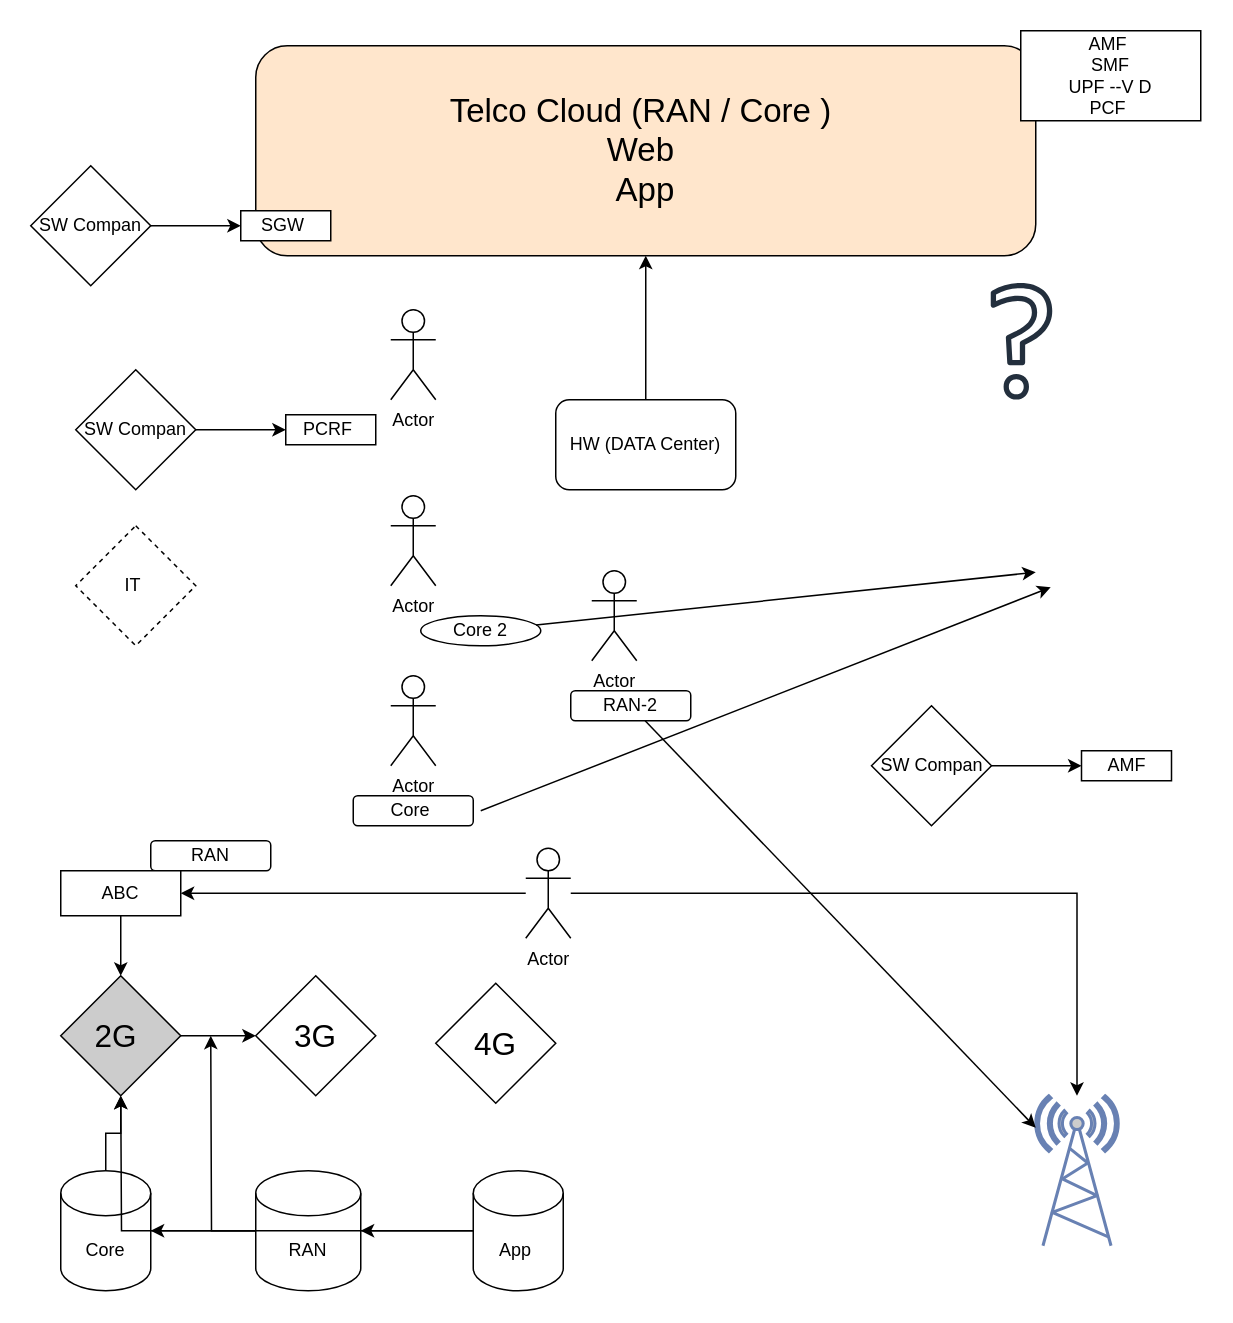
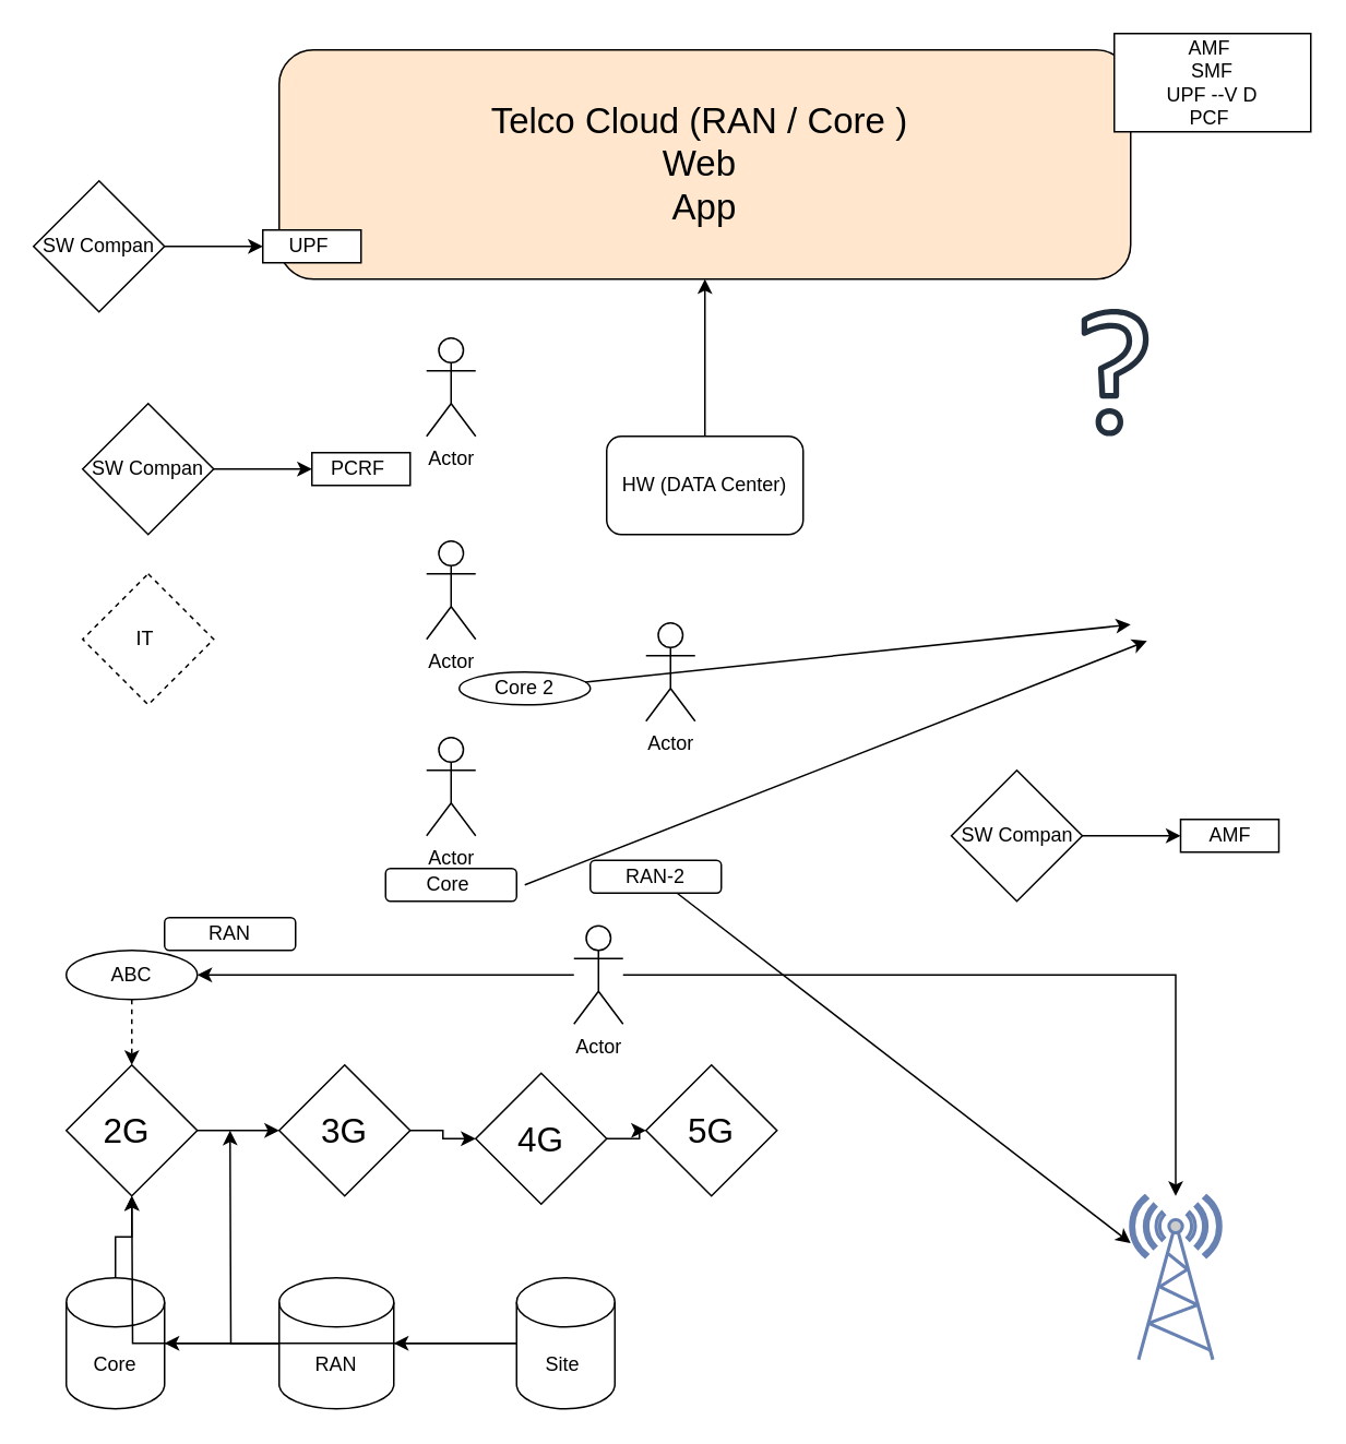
  <mxCell id="0" />
  <mxCell id="1" parent="0" />
  <mxCell id="2" value="&lt;font style=&quot;font-size: 22px;&quot;&gt;Telco Cloud (RAN / Core )&amp;nbsp;&lt;/font&gt;&lt;div&gt;&lt;font style=&quot;font-size: 22px;&quot;&gt;Web&amp;nbsp;&lt;/font&gt;&lt;/div&gt;&lt;div&gt;&lt;font style=&quot;font-size: 22px;&quot;&gt;App&lt;/font&gt;&lt;/div&gt;" style="rounded=1;whiteSpace=wrap;html=1;fillColor=#ffe6cc;" vertex="1" parent="1"><mxGeometry x="170" y="30" width="520" height="140" as="geometry" /></mxCell>
  <mxCell id="3" value="" style="endArrow=classic;html=1;rounded=0;entryX=0.5;entryY=1;entryDx=0;entryDy=0;" edge="1" parent="1" target="2"><mxGeometry width="50" height="50" relative="1" as="geometry"><mxPoint x="430" y="270" as="sourcePoint" /><mxPoint x="500" y="190" as="targetPoint" /></mxGeometry></mxCell>
  <mxCell id="4" value="HW (DATA Center)" style="rounded=1;whiteSpace=wrap;html=1;" vertex="1" parent="1"><mxGeometry x="370" y="266" width="120" height="60" as="geometry" /></mxCell>
  <mxCell id="5" value="" style="sketch=0;outlineConnect=0;fontColor=#232F3E;gradientColor=none;fillColor=#232F3D;strokeColor=none;dashed=0;verticalLabelPosition=bottom;verticalAlign=top;align=center;html=1;fontSize=12;fontStyle=0;aspect=fixed;pointerEvents=1;shape=mxgraph.aws4.question;" vertex="1" parent="1"><mxGeometry x="660" y="188" width="41" height="78" as="geometry" /></mxCell>
  <mxCell id="6" style="edgeStyle=orthogonalEdgeStyle;rounded=0;orthogonalLoop=1;jettySize=auto;html=1;" edge="1" parent="1" source="7"><mxGeometry relative="1" as="geometry"><mxPoint x="190" y="286" as="targetPoint" /></mxGeometry></mxCell>
  <mxCell id="7" value="SW Compan" style="rhombus;whiteSpace=wrap;html=1;" vertex="1" parent="1"><mxGeometry x="50" y="246" width="80" height="80" as="geometry" /></mxCell>
  <mxCell id="8" value="IT&amp;nbsp;" style="rhombus;whiteSpace=wrap;html=1;dashed=1;" vertex="1" parent="1"><mxGeometry x="50" y="350" width="80" height="80" as="geometry" /></mxCell>
  <mxCell id="9" value="Actor" style="shape=umlActor;verticalLabelPosition=bottom;verticalAlign=top;html=1;outlineConnect=0;" vertex="1" parent="1"><mxGeometry x="260" y="206" width="30" height="60" as="geometry" /></mxCell>
  <mxCell id="10" value="Actor" style="shape=umlActor;verticalLabelPosition=bottom;verticalAlign=top;html=1;outlineConnect=0;" vertex="1" parent="1"><mxGeometry x="260" y="330" width="30" height="60" as="geometry" /></mxCell>
  <mxCell id="11" value="Actor" style="shape=umlActor;verticalLabelPosition=bottom;verticalAlign=top;html=1;outlineConnect=0;" vertex="1" parent="1"><mxGeometry x="260" y="450" width="30" height="60" as="geometry" /></mxCell>
  <mxCell id="12" value="Actor" style="shape=umlActor;verticalLabelPosition=bottom;verticalAlign=top;html=1;outlineConnect=0;" vertex="1" parent="1"><mxGeometry x="394" y="380" width="30" height="60" as="geometry" /></mxCell>
  <mxCell id="13" style="edgeStyle=orthogonalEdgeStyle;rounded=0;orthogonalLoop=1;jettySize=auto;html=1;" edge="1" parent="1" source="15" target="40"><mxGeometry relative="1" as="geometry" /></mxCell>
  <mxCell id="14" style="edgeStyle=orthogonalEdgeStyle;rounded=0;orthogonalLoop=1;jettySize=auto;html=1;" edge="1" parent="1" source="15" target="20"><mxGeometry relative="1" as="geometry" /></mxCell>
  <mxCell id="15" value="Actor" style="shape=umlActor;verticalLabelPosition=bottom;verticalAlign=top;html=1;outlineConnect=0;" vertex="1" parent="1"><mxGeometry x="350" y="565" width="30" height="60" as="geometry" /></mxCell>
  <mxCell id="16" value="RAN" style="rounded=1;whiteSpace=wrap;html=1;" vertex="1" parent="1"><mxGeometry x="100" y="560" width="80" height="20" as="geometry" /></mxCell>
  <mxCell id="17" value="Core&amp;nbsp;" style="rounded=1;whiteSpace=wrap;html=1;" vertex="1" parent="1"><mxGeometry x="235" y="530" width="80" height="20" as="geometry" /></mxCell>
- <mxCell id="18" value="RAN-2" style="rounded=1;whiteSpace=wrap;html=1;" vertex="1" parent="1"><mxGeometry x="380" y="460" width="80" height="20" as="geometry" /></mxCell>
+ <mxCell id="18" value="RAN-2" style="rounded=1;whiteSpace=wrap;html=1;" vertex="1" parent="1"><mxGeometry x="360" y="525" width="80" height="20" as="geometry" /></mxCell>
  <mxCell id="19" value="Core 2" style="ellipse;whiteSpace=wrap;html=1;" vertex="1" parent="1"><mxGeometry x="280" y="410" width="80" height="20" as="geometry" /></mxCell>
  <mxCell id="20" value="" style="fontColor=#0066CC;verticalAlign=top;verticalLabelPosition=bottom;labelPosition=center;align=center;html=1;outlineConnect=0;fillColor=#CCCCCC;strokeColor=#6881B3;gradientColor=none;gradientDirection=north;strokeWidth=2;shape=mxgraph.networks.radio_tower;" vertex="1" parent="1"><mxGeometry x="690" y="730" width="55" height="100" as="geometry" /></mxCell>
  <mxCell id="21" value="" style="endArrow=classic;html=1;rounded=0;" edge="1" parent="1" source="18" target="20"><mxGeometry width="50" height="50" relative="1" as="geometry"><mxPoint x="350" y="320" as="sourcePoint" /><mxPoint x="400" y="270" as="targetPoint" /></mxGeometry></mxCell>
  <mxCell id="22" value="" style="endArrow=classic;html=1;rounded=0;" edge="1" parent="1" source="19"><mxGeometry width="50" height="50" relative="1" as="geometry"><mxPoint x="456" y="470" as="sourcePoint" /><mxPoint x="690" y="381" as="targetPoint" /></mxGeometry></mxCell>
  <mxCell id="23" value="" style="endArrow=classic;html=1;rounded=0;" edge="1" parent="1"><mxGeometry width="50" height="50" relative="1" as="geometry"><mxPoint x="320" y="540" as="sourcePoint" /><mxPoint x="700" y="391" as="targetPoint" /></mxGeometry></mxCell>
  <mxCell id="24" value="AMF&amp;nbsp;&lt;br&gt;SMF&lt;div&gt;UPF --V D&lt;br&gt;PCF&amp;nbsp;&lt;/div&gt;" style="whiteSpace=wrap;html=1;" vertex="1" parent="1"><mxGeometry x="680" y="20" width="120" height="60" as="geometry" /></mxCell>
  <mxCell id="25" value="PCRF&amp;nbsp;" style="whiteSpace=wrap;html=1;" vertex="1" parent="1"><mxGeometry x="190" y="276" width="60" height="20" as="geometry" /></mxCell>
  <mxCell id="26" style="edgeStyle=orthogonalEdgeStyle;rounded=0;orthogonalLoop=1;jettySize=auto;html=1;" edge="1" parent="1" source="27"><mxGeometry relative="1" as="geometry"><mxPoint x="720.5" y="510" as="targetPoint" /></mxGeometry></mxCell>
  <mxCell id="27" value="SW Compan" style="rhombus;whiteSpace=wrap;html=1;" vertex="1" parent="1"><mxGeometry x="580.5" y="470" width="80" height="80" as="geometry" /></mxCell>
  <mxCell id="28" value="AMF" style="whiteSpace=wrap;html=1;" vertex="1" parent="1"><mxGeometry x="720.5" y="500" width="60" height="20" as="geometry" /></mxCell>
  <mxCell id="29" style="edgeStyle=orthogonalEdgeStyle;rounded=0;orthogonalLoop=1;jettySize=auto;html=1;" edge="1" parent="1" source="30"><mxGeometry relative="1" as="geometry"><mxPoint x="160" y="150" as="targetPoint" /></mxGeometry></mxCell>
  <mxCell id="30" value="SW Compan" style="rhombus;whiteSpace=wrap;html=1;" vertex="1" parent="1"><mxGeometry x="20" y="110" width="80" height="80" as="geometry" /></mxCell>
- <mxCell id="31" value="SGW&amp;nbsp;" style="whiteSpace=wrap;html=1;" vertex="1" parent="1"><mxGeometry x="160" y="140" width="60" height="20" as="geometry" /></mxCell>
+ <mxCell id="31" value="UPF&amp;nbsp;" style="whiteSpace=wrap;html=1;" vertex="1" parent="1"><mxGeometry x="160" y="140" width="60" height="20" as="geometry" /></mxCell>
  <mxCell id="32" style="edgeStyle=orthogonalEdgeStyle;rounded=0;orthogonalLoop=1;jettySize=auto;html=1;" edge="1" parent="1" source="33"><mxGeometry relative="1" as="geometry"><mxPoint x="170" y="690" as="targetPoint" /></mxGeometry></mxCell>
- <mxCell id="33" value="&lt;font style=&quot;font-size: 21px;&quot;&gt;2G&amp;nbsp;&lt;/font&gt;" style="rhombus;whiteSpace=wrap;html=1;fillColor=#cccccc;" vertex="1" parent="1"><mxGeometry x="40" y="650" width="80" height="80" as="geometry" /></mxCell>
+ <mxCell id="33" value="&lt;font style=&quot;font-size: 21px;&quot;&gt;2G&amp;nbsp;&lt;/font&gt;" style="rhombus;whiteSpace=wrap;html=1;" vertex="1" parent="1"><mxGeometry x="40" y="650" width="80" height="80" as="geometry" /></mxCell>
+ <mxCell id="34" style="edgeStyle=orthogonalEdgeStyle;rounded=0;orthogonalLoop=1;jettySize=auto;html=1;entryX=0;entryY=0.5;entryDx=0;entryDy=0;" edge="1" parent="1" source="35" target="37"><mxGeometry relative="1" as="geometry" /></mxCell>
  <mxCell id="35" value="&lt;span style=&quot;font-size: 21px;&quot;&gt;3G&lt;/span&gt;" style="rhombus;whiteSpace=wrap;html=1;" vertex="1" parent="1"><mxGeometry x="170" y="650" width="80" height="80" as="geometry" /></mxCell>
+ <mxCell id="36" style="edgeStyle=orthogonalEdgeStyle;rounded=0;orthogonalLoop=1;jettySize=auto;html=1;" edge="1" parent="1" source="37" target="38"><mxGeometry relative="1" as="geometry" /></mxCell>
  <mxCell id="37" value="&lt;span style=&quot;font-size: 21px;&quot;&gt;4G&lt;/span&gt;" style="rhombus;whiteSpace=wrap;html=1;" vertex="1" parent="1"><mxGeometry x="290" y="655" width="80" height="80" as="geometry" /></mxCell>
- <mxCell id="39" style="edgeStyle=orthogonalEdgeStyle;rounded=0;orthogonalLoop=1;jettySize=auto;html=1;entryX=0.5;entryY=0;entryDx=0;entryDy=0;" edge="1" parent="1" source="40" target="33"><mxGeometry relative="1" as="geometry" /></mxCell>
- <mxCell id="40" value="ABC" style="whiteSpace=wrap;html=1;" vertex="1" parent="1"><mxGeometry x="40" y="580" width="80" height="30" as="geometry" /></mxCell>
+ <mxCell id="38" value="&lt;span style=&quot;font-size: 21px;&quot;&gt;5G&lt;/span&gt;" style="rhombus;whiteSpace=wrap;html=1;" vertex="1" parent="1"><mxGeometry x="394" y="650" width="80" height="80" as="geometry" /></mxCell>
+ <mxCell id="39" style="edgeStyle=orthogonalEdgeStyle;rounded=0;orthogonalLoop=1;jettySize=auto;html=1;entryX=0.5;entryY=0;entryDx=0;entryDy=0;dashed=1;" edge="1" parent="1" source="40" target="33"><mxGeometry relative="1" as="geometry" /></mxCell>
+ <mxCell id="40" value="ABC" style="ellipse;whiteSpace=wrap;html=1;" vertex="1" parent="1"><mxGeometry x="40" y="580" width="80" height="30" as="geometry" /></mxCell>
  <mxCell id="41" value="" style="edgeStyle=orthogonalEdgeStyle;rounded=0;orthogonalLoop=1;jettySize=auto;html=1;" edge="1" parent="1" source="42" target="33"><mxGeometry relative="1" as="geometry" /></mxCell>
  <mxCell id="42" value="Core" style="shape=cylinder3;whiteSpace=wrap;html=1;boundedLbl=1;backgroundOutline=1;size=15;" vertex="1" parent="1"><mxGeometry x="40" y="780" width="60" height="80" as="geometry" /></mxCell>
  <mxCell id="43" style="edgeStyle=orthogonalEdgeStyle;rounded=0;orthogonalLoop=1;jettySize=auto;html=1;" edge="1" parent="1" source="45" target="42"><mxGeometry relative="1" as="geometry" /></mxCell>
  <mxCell id="44" value="" style="edgeStyle=orthogonalEdgeStyle;rounded=0;orthogonalLoop=1;jettySize=auto;html=1;" edge="1" parent="1" source="45"><mxGeometry relative="1" as="geometry"><mxPoint x="80" y="730" as="targetPoint" /></mxGeometry></mxCell>
  <mxCell id="45" value="RAN" style="shape=cylinder3;whiteSpace=wrap;html=1;boundedLbl=1;backgroundOutline=1;size=15;" vertex="1" parent="1"><mxGeometry x="170" y="780" width="70" height="80" as="geometry" /></mxCell>
  <mxCell id="46" style="edgeStyle=orthogonalEdgeStyle;rounded=0;orthogonalLoop=1;jettySize=auto;html=1;entryX=1;entryY=0.5;entryDx=0;entryDy=0;entryPerimeter=0;" edge="1" parent="1" source="48" target="45"><mxGeometry relative="1" as="geometry"><mxPoint x="290" y="820" as="targetPoint" /></mxGeometry></mxCell>
  <mxCell id="47" style="edgeStyle=orthogonalEdgeStyle;rounded=0;orthogonalLoop=1;jettySize=auto;html=1;" edge="1" parent="1" source="48"><mxGeometry relative="1" as="geometry"><mxPoint x="140" y="690" as="targetPoint" /></mxGeometry></mxCell>
- <mxCell id="48" value="App&amp;nbsp;" style="shape=cylinder3;whiteSpace=wrap;html=1;boundedLbl=1;backgroundOutline=1;size=15;" vertex="1" parent="1"><mxGeometry x="315" y="780" width="60" height="80" as="geometry" /></mxCell>
+ <mxCell id="48" value="Site&amp;nbsp;" style="shape=cylinder3;whiteSpace=wrap;html=1;boundedLbl=1;backgroundOutline=1;size=15;" vertex="1" parent="1"><mxGeometry x="315" y="780" width="60" height="80" as="geometry" /></mxCell>
